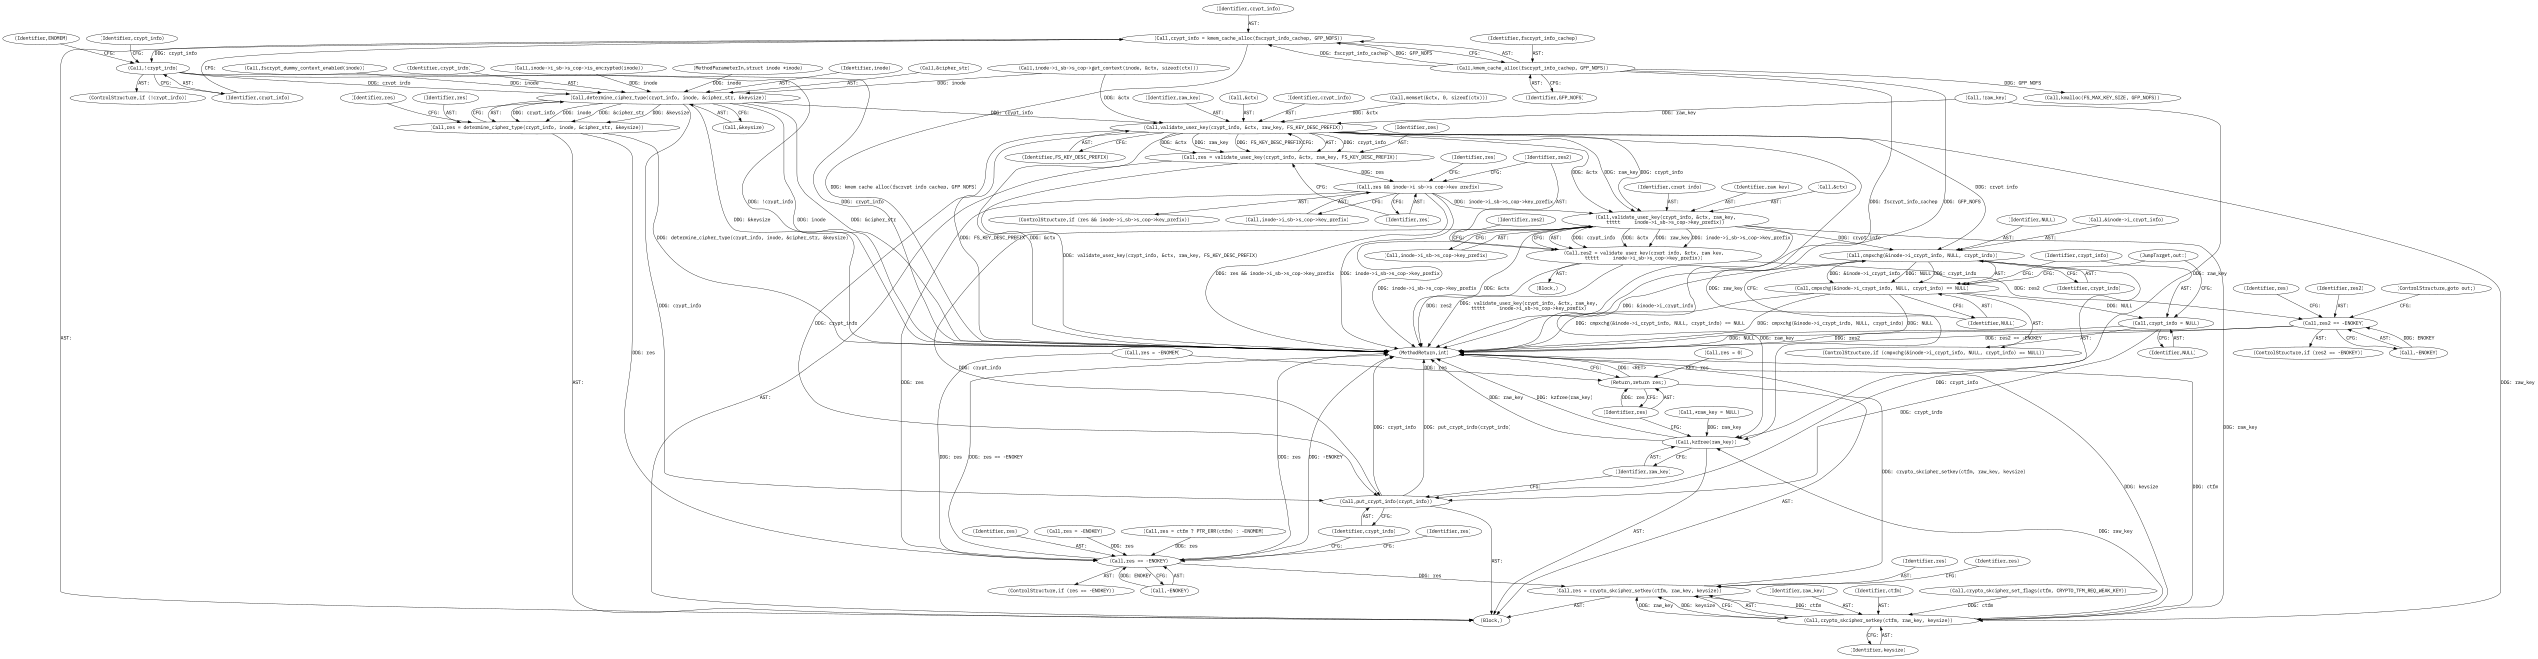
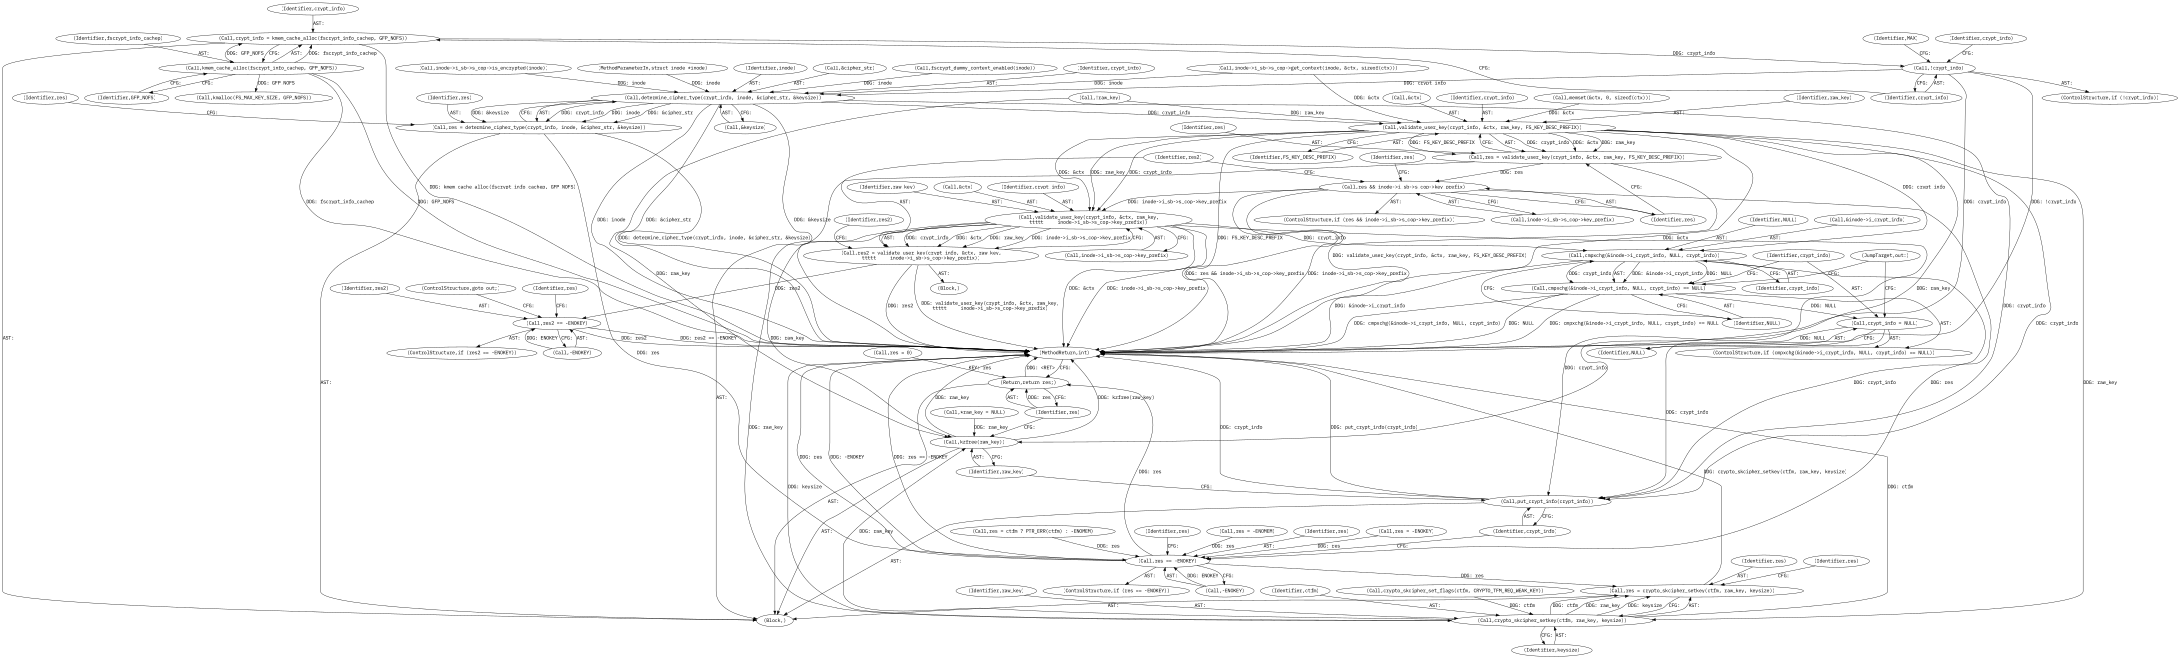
  digraph {
    fontname="IBM Plex Mono"
    node [fontname="IBM Plex Mono"]
    edge [fontname="IBM Plex Mono"]
    n1 [label="(Call,crypt_info = kmem_cache_alloc(fscrypt_info_cachep, GFP_NOFS))"]
    n2 [label="(Call,kmem_cache_alloc(fscrypt_info_cachep, GFP_NOFS))"]
    n3 [label="(Call,!crypt_info)"]
    n4 [label="(Block,)"]
    n5 [label="(MethodReturn,int)"]
    n6 [label="(Identifier,GFP_NOFS)"]
    n7 [label="(Call,kmalloc(FS_MAX_KEY_SIZE, GFP_NOFS))"]
    n8 [label="(Call,determine_cipher_type(crypt_info, inode, &cipher_str, &keysize))"]
    n9 [label="(ControlStructure,if (!crypt_info))"]
    n10 [label="(Identifier,crypt_info)"]
    n11 [label="(Return,return res;)"]
    n12 [label="(Call,res = determine_cipher_type(crypt_info, inode, &cipher_str, &keysize))"]
    n13 [label="(Call,validate_user_key(crypt_info, &ctx, raw_key, FS_KEY_DESC_PREFIX))"]
    n14 [label="(Call,put_crypt_info(crypt_info))"]
    n15 [label="(Call,&keysize)"]
    n16 [label="(Call,res == -ENOKEY)"]
    n17 [label="(Call,res = validate_user_key(crypt_info, &ctx, raw_key, FS_KEY_DESC_PREFIX))"]
    n18 [label="(Call,validate_user_key(crypt_info, &ctx, raw_key,\n\t\t\t\t\t     inode->i_sb->s_cop->key_prefix))"]
    n19 [label="(Call,crypto_skcipher_setkey(ctfm, raw_key, keysize))"]
    n20 [label="(Call,kzfree(raw_key))"]
    n21 [label="(Call,cmpxchg(&inode->i_crypt_info, NULL, crypt_info))"]
    n22 [label="(Identifier,FS_KEY_DESC_PREFIX)"]
    n23 [label="(Identifier,crypt_info)"]
    n24 [label="(Call,-ENOKEY)"]
    n25 [label="(ControlStructure,if (res == -ENOKEY))"]
    n26 [label="(Call,res = crypto_skcipher_setkey(ctfm, raw_key, keysize))"]
    n27 [label="(Identifier,res)"]
    n28 [label="(Call,res && inode->i_sb->s_cop->key_prefix)"]
    n29 [label="(Call,res2 = validate_user_key(crypt_info, &ctx, raw_key,\n\t\t\t\t\t     inode->i_sb->s_cop->key_prefix))"]
    n30 [label="(Call,inode->i_sb->s_cop->key_prefix)"]
    n31 [label="(Identifier,keysize)"]
    n32 [label="(Identifier,raw_key)"]
    n33 [label="(Call,cmpxchg(&inode->i_crypt_info, NULL, crypt_info) == NULL)"]
    n34 [label="(Identifier,crypt_info)"]
    n35 [label="(ControlStructure,if (res && inode->i_sb->s_cop->key_prefix))"]
    n36 [label="(Call,inode->i_sb->s_cop->key_prefix)"]
    n37 [label="(Identifier,res)"]
    n38 [label="(Call,res2 == -ENOKEY)"]
    n39 [label="(Block,)"]
    n40 [label="(ControlStructure,if (res2 == -ENOKEY))"]
    n41 [label="(Call,-ENOKEY)"]
    n42 [label="(Call,crypt_info = NULL)"]
    n43 [label="(Identifier,NULL)"]
    n44 [label="(ControlStructure,if (cmpxchg(&inode->i_crypt_info, NULL, crypt_info) == NULL))"]
    n45 [label="(Identifier,NULL)"]
    n46 [label="(JumpTarget,out:)"]
    n47 [label="(Identifier,res)"]
    n48 [label="(MethodParameterIn,struct inode *inode)"]
    n49 [label="(Identifier,raw_key)"]
    n50 [label="(Identifier,crypt_info)"]
    n51 [label="(Identifier,res)"]
    n52 [label="(Call,*raw_key = NULL)"]
    n53 [label="(Call,memset(&ctx, 0, sizeof(ctx)))"]
    n54 [label="(Call,&inode->i_crypt_info)"]
    n55 [label="(Identifier,res)"]
    n56 [label="(Identifier,inode)"]
    n57 [label="(Identifier,res2)"]
    n58 [label="(Call,&cipher_str)"]
    n59 [label="(Identifier,ctfm)"]
    n60 [label="(Identifier,crypt_info)"]
    n61 [label="(Call,fscrypt_dummy_context_enabled(inode))"]
    n62 [label="(Identifier,res)"]
    n63 [label="(Call,res = -ENOMEM)"]
    n64 [label="(Identifier,crypt_info)"]
    n65 [label="(Identifier,res)"]
    n66 [label="(Identifier,raw_key)"]
-   n67 [label="(Identifier,ENOMEM)"]
+   n67 [label="(Identifier,MAX)"]
    n68 [label="(Identifier,res2)"]
    n69 [label="(Identifier,crypt_info)"]
    n70 [label="(Identifier,raw_key)"]
    n71 [label="(Identifier,res)"]
    n72 [label="(Call,inode->i_sb->s_cop->is_encrypted(inode))"]
    n73 [label="(Call,inode->i_sb->s_cop->get_context(inode, &ctx, sizeof(ctx)))"]
    n74 [label="(Identifier,res)"]
    n75 [label="(Call,res = -ENOKEY)"]
    n76 [label="(Identifier,crypt_info)"]
    n77 [label="(Call,&ctx)"]
    n78 [label="(Call,!raw_key)"]
    n79 [label="(Identifier,res)"]
    n80 [label="(Identifier,fscrypt_info_cachep)"]
    n81 [label="(Identifier,res2)"]
    n82 [label="(Call,&ctx)"]
    n83 [label="(Identifier,NULL)"]
    n84 [label="(Call,res = 0)"]
    n85 [label="(Identifier,res)"]
    n86 [label="(ControlStructure,goto out;)"]
    n87 [label="(Identifier,crypt_info)"]
    n88 [label="(Call,crypto_skcipher_set_flags(ctfm, CRYPTO_TFM_REQ_WEAK_KEY))"]
    n89 [label="(Call,res = ctfm ? PTR_ERR(ctfm) : -ENOMEM)"]
    n1 -> n2 [label="CFG: "]
    n1 -> n3 [label="DDG: crypt_info"]
    n1 -> n4 [label="AST: "]
    n1 -> n5 [label="DDG: kmem_cache_alloc(fscrypt_info_cachep, GFP_NOFS)"]
    n2 -> n1 [label="AST: "]
    n2 -> n1 [label="DDG: fscrypt_info_cachep"]
    n2 -> n1 [label="DDG: GFP_NOFS"]
    n2 -> n5 [label="DDG: fscrypt_info_cachep"]
    n2 -> n5 [label="DDG: GFP_NOFS"]
    n2 -> n6 [label="CFG: "]
    n2 -> n7 [label="DDG: GFP_NOFS"]
    n3 -> n5 [label="DDG: crypt_info"]
    n3 -> n5 [label="DDG: !crypt_info"]
    n3 -> n8 [label="DDG: crypt_info"]
    n3 -> n9 [label="AST: "]
    n3 -> n10 [label="CFG: "]
    n5 -> n11 [label="CFG: "]
-   n6 -> n2 [label="AST: "]
+   n6 -> n2 [label="CFG: "]
    n8 -> n5 [label="DDG: inode"]
    n8 -> n5 [label="DDG: &cipher_str"]
    n8 -> n5 [label="DDG: &keysize"]
    n8 -> n12 [label="AST: "]
    n8 -> n12 [label="DDG: crypt_info"]
    n8 -> n12 [label="DDG: inode"]
    n8 -> n12 [label="DDG: &cipher_str"]
    n8 -> n12 [label="DDG: &keysize"]
    n8 -> n13 [label="DDG: crypt_info"]
    n8 -> n14 [label="DDG: crypt_info"]
    n8 -> n15 [label="CFG: "]
    n10 -> n1 [label="CFG: "]
    n10 -> n3 [label="AST: "]
    n11 -> n4 [label="AST: "]
    n11 -> n5 [label="DDG: <RET>"]
    n11 -> n27 [label="CFG: "]
    n12 -> n4 [label="AST: "]
    n12 -> n5 [label="DDG: determine_cipher_type(crypt_info, inode, &cipher_str, &keysize)"]
    n12 -> n8 [label="CFG: "]
    n12 -> n16 [label="DDG: res"]
    n13 -> n5 [label="DDG: FS_KEY_DESC_PREFIX"]
    n13 -> n5 [label="DDG: &ctx"]
    n13 -> n14 [label="DDG: crypt_info"]
    n13 -> n17 [label="AST: "]
    n13 -> n17 [label="DDG: crypt_info"]
    n13 -> n17 [label="DDG: &ctx"]
    n13 -> n17 [label="DDG: raw_key"]
    n13 -> n17 [label="DDG: FS_KEY_DESC_PREFIX"]
    n13 -> n18 [label="DDG: crypt_info"]
    n13 -> n18 [label="DDG: &ctx"]
    n13 -> n18 [label="DDG: raw_key"]
    n13 -> n19 [label="DDG: raw_key"]
    n13 -> n20 [label="DDG: raw_key"]
    n13 -> n21 [label="DDG: crypt_info"]
    n13 -> n22 [label="CFG: "]
    n14 -> n4 [label="AST: "]
    n14 -> n5 [label="DDG: crypt_info"]
    n14 -> n5 [label="DDG: put_crypt_info(crypt_info)"]
    n14 -> n23 [label="CFG: "]
    n15 -> n8 [label="AST: "]
    n16 -> n5 [label="DDG: res"]
    n16 -> n5 [label="DDG: -ENOKEY"]
    n16 -> n5 [label="DDG: res == -ENOKEY"]
-   n63 -> n11 [label="DDG: res"]
+   n16 -> n11 [label="DDG: res"]
    n16 -> n24 [label="CFG: "]
    n16 -> n25 [label="AST: "]
    n16 -> n26 [label="DDG: res"]
    n17 -> n4 [label="AST: "]
    n17 -> n5 [label="DDG: validate_user_key(crypt_info, &ctx, raw_key, FS_KEY_DESC_PREFIX)"]
    n17 -> n13 [label="CFG: "]
    n17 -> n28 [label="DDG: res"]
    n18 -> n5 [label="DDG: inode->i_sb->s_cop->key_prefix"]
    n18 -> n5 [label="DDG: &ctx"]
    n18 -> n14 [label="DDG: crypt_info"]
    n18 -> n19 [label="DDG: raw_key"]
    n18 -> n20 [label="DDG: raw_key"]
    n18 -> n21 [label="DDG: crypt_info"]
    n18 -> n29 [label="AST: "]
    n18 -> n29 [label="DDG: crypt_info"]
    n18 -> n29 [label="DDG: &ctx"]
    n18 -> n29 [label="DDG: raw_key"]
    n18 -> n29 [label="DDG: inode->i_sb->s_cop->key_prefix"]
    n18 -> n30 [label="CFG: "]
    n19 -> n5 [label="DDG: keysize"]
    n19 -> n5 [label="DDG: ctfm"]
    n19 -> n20 [label="DDG: raw_key"]
    n19 -> n26 [label="AST: "]
    n19 -> n26 [label="DDG: ctfm"]
    n19 -> n26 [label="DDG: raw_key"]
    n19 -> n26 [label="DDG: keysize"]
    n19 -> n31 [label="CFG: "]
    n20 -> n4 [label="AST: "]
    n20 -> n5 [label="DDG: raw_key"]
    n20 -> n5 [label="DDG: kzfree(raw_key)"]
    n20 -> n32 [label="CFG: "]
    n21 -> n5 [label="DDG: &inode->i_crypt_info"]
    n21 -> n14 [label="DDG: crypt_info"]
    n21 -> n33 [label="AST: "]
    n21 -> n33 [label="DDG: &inode->i_crypt_info"]
    n21 -> n33 [label="DDG: NULL"]
    n21 -> n33 [label="DDG: crypt_info"]
    n21 -> n34 [label="CFG: "]
    n22 -> n13 [label="AST: "]
    n23 -> n14 [label="AST: "]
    n23 -> n16 [label="CFG: "]
    n24 -> n16 [label="AST: "]
    n24 -> n16 [label="DDG: ENOKEY"]
    n26 -> n4 [label="AST: "]
    n26 -> n5 [label="DDG: crypto_skcipher_setkey(ctfm, raw_key, keysize)"]
    n26 -> n19 [label="CFG: "]
    n27 -> n11 [label="AST: "]
    n27 -> n11 [label="DDG: res"]
    n27 -> n20 [label="CFG: "]
    n28 -> n5 [label="DDG: res && inode->i_sb->s_cop->key_prefix"]
    n28 -> n5 [label="DDG: inode->i_sb->s_cop->key_prefix"]
    n28 -> n16 [label="DDG: res"]
    n28 -> n18 [label="DDG: inode->i_sb->s_cop->key_prefix"]
    n28 -> n35 [label="AST: "]
    n28 -> n36 [label="CFG: "]
    n28 -> n37 [label="CFG: "]
    n29 -> n5 [label="DDG: res2"]
    n29 -> n5 [label="DDG: validate_user_key(crypt_info, &ctx, raw_key,\n\t\t\t\t\t     inode->i_sb->s_cop->key_prefix)"]
    n29 -> n18 [label="CFG: "]
    n29 -> n38 [label="DDG: res2"]
    n29 -> n39 [label="AST: "]
    n30 -> n18 [label="AST: "]
    n31 -> n19 [label="AST: "]
    n32 -> n14 [label="CFG: "]
    n32 -> n20 [label="AST: "]
    n33 -> n5 [label="DDG: cmpxchg(&inode->i_crypt_info, NULL, crypt_info) == NULL"]
    n33 -> n5 [label="DDG: cmpxchg(&inode->i_crypt_info, NULL, crypt_info)"]
    n33 -> n5 [label="DDG: NULL"]
    n33 -> n42 [label="DDG: NULL"]
    n33 -> n43 [label="CFG: "]
    n33 -> n44 [label="AST: "]
    n34 -> n21 [label="AST: "]
    n36 -> n28 [label="AST: "]
    n37 -> n17 [label="CFG: "]
    n37 -> n28 [label="AST: "]
    n38 -> n5 [label="DDG: res2"]
    n38 -> n5 [label="DDG: res2 == -ENOKEY"]
    n38 -> n40 [label="AST: "]
    n38 -> n41 [label="CFG: "]
    n41 -> n38 [label="AST: "]
    n41 -> n38 [label="DDG: ENOKEY"]
    n42 -> n5 [label="DDG: NULL"]
    n42 -> n14 [label="DDG: crypt_info"]
    n42 -> n44 [label="AST: "]
    n42 -> n45 [label="CFG: "]
    n43 -> n21 [label="CFG: "]
    n43 -> n33 [label="AST: "]
    n45 -> n42 [label="AST: "]
    n46 -> n33 [label="CFG: "]
    n46 -> n42 [label="CFG: "]
    n47 -> n12 [label="CFG: "]
    n48 -> n8 [label="DDG: inode"]
    n49 -> n19 [label="AST: "]
    n50 -> n13 [label="AST: "]
    n51 -> n16 [label="CFG: "]
    n52 -> n20 [label="DDG: raw_key"]
    n53 -> n13 [label="DDG: &ctx"]
    n54 -> n21 [label="AST: "]
    n55 -> n38 [label="CFG: "]
    n56 -> n8 [label="AST: "]
    n57 -> n28 [label="CFG: "]
    n57 -> n29 [label="AST: "]
    n58 -> n8 [label="AST: "]
    n59 -> n19 [label="AST: "]
    n60 -> n18 [label="AST: "]
    n61 -> n8 [label="DDG: inode"]
    n62 -> n28 [label="CFG: "]
    n63 -> n16 [label="DDG: res"]
    n64 -> n8 [label="AST: "]
    n65 -> n17 [label="AST: "]
    n66 -> n13 [label="AST: "]
    n67 -> n3 [label="CFG: "]
    n68 -> n38 [label="AST: "]
    n69 -> n3 [label="CFG: "]
    n70 -> n18 [label="AST: "]
    n71 -> n26 [label="AST: "]
    n72 -> n8 [label="DDG: inode"]
    n73 -> n8 [label="DDG: inode"]
    n73 -> n13 [label="DDG: &ctx"]
    n74 -> n16 [label="AST: "]
    n75 -> n16 [label="DDG: res"]
    n76 -> n1 [label="AST: "]
    n77 -> n18 [label="AST: "]
    n78 -> n13 [label="DDG: raw_key"]
    n78 -> n20 [label="DDG: raw_key"]
    n79 -> n12 [label="AST: "]
    n80 -> n2 [label="AST: "]
    n81 -> n29 [label="CFG: "]
    n82 -> n13 [label="AST: "]
    n83 -> n21 [label="AST: "]
    n84 -> n11 [label="KEY: res"]
    n85 -> n26 [label="CFG: "]
    n86 -> n38 [label="CFG: "]
    n87 -> n33 [label="CFG: "]
    n87 -> n42 [label="AST: "]
    n88 -> n19 [label="DDG: ctfm"]
    n89 -> n16 [label="DDG: res"]
  }
